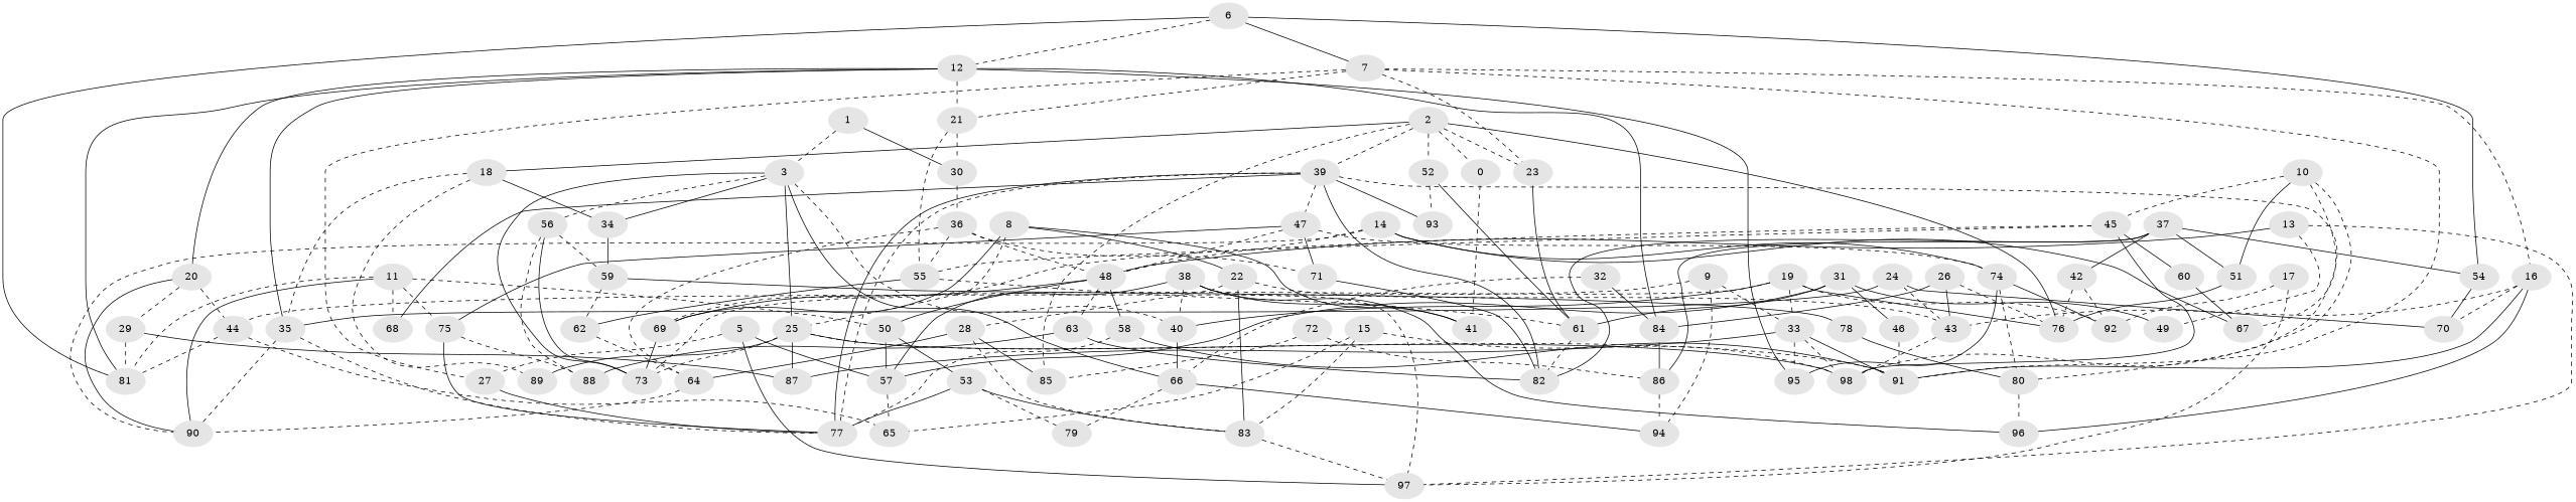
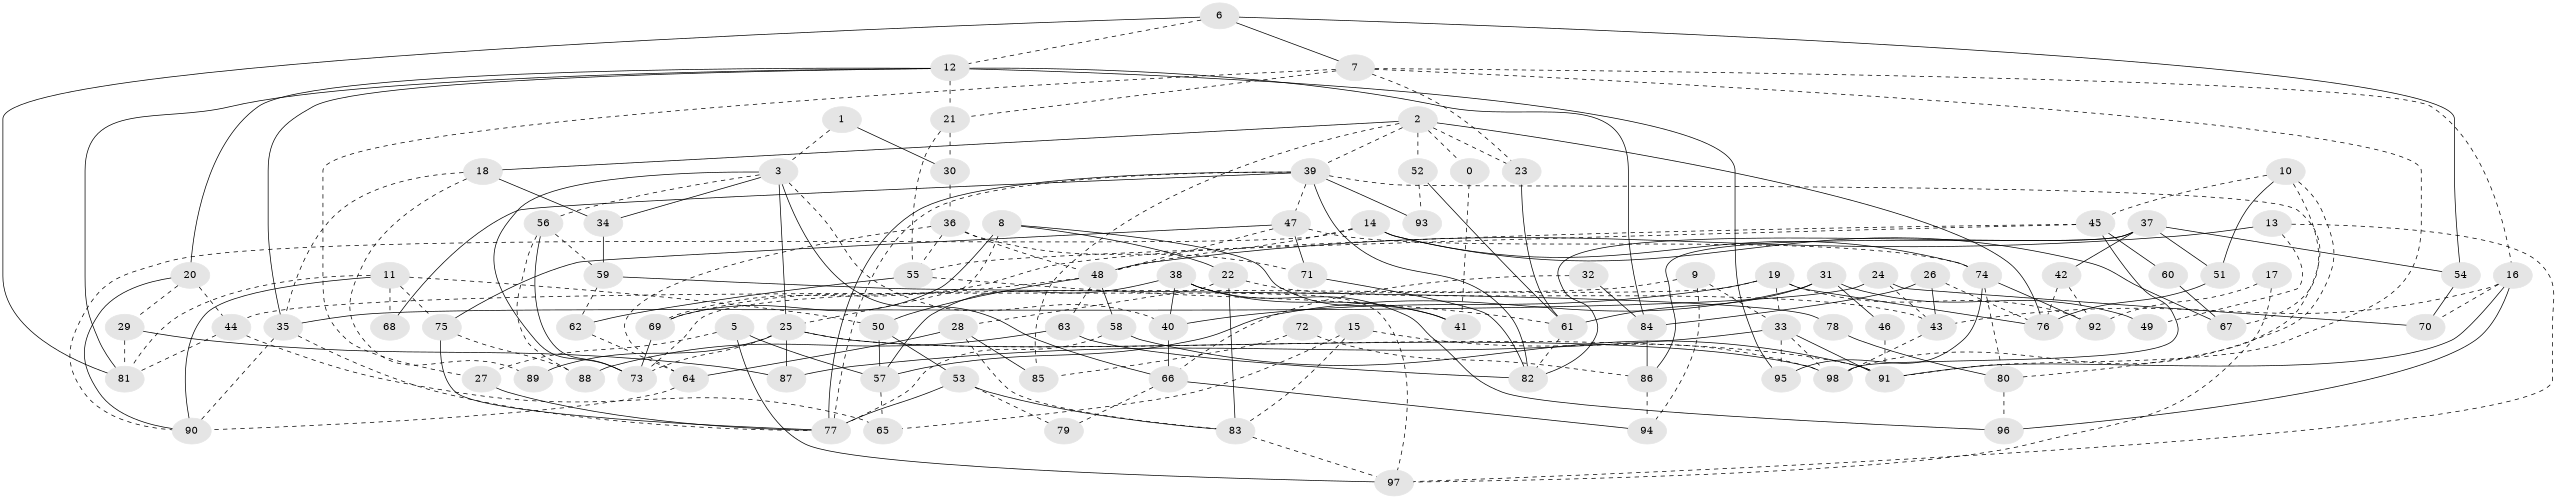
  graph {
    node [color=gray90 style=filled]
    edge [style=dashed]
    1
    3
    30
    25
    34
    40
    56
    66
    73
    36
    n11 [label=0]
    2
    18
    23
    39
    52
    76
    85
    41
    35
    89
    61
    68
    77
    82
    47
    80
    93
    91
    98
    87
    59
    88
    94
    79
    5
    27
    57
    97
    65
    6
    7
    12
    54
    81
    16
    21
    20
    84
    95
    70
    43
    96
    55
    8
    22
    69
    83
    28
    9
    33
    44
    10
    45
    51
    67
    60
    11
    50
    75
    90
    53
    29
    86
    13
    48
    49
    58
    63
    14
    74
    92
    15
    17
    19
    62
    64
    24
    26
    71
    31
    46
    32
    78
    37
    42
    38
    72
    1 -- 3
    1 -- 30 [style=solid]
    3 -- 25 [style=solid]
    3 -- 34 [style=solid]
    3 -- 40
    3 -- 56
    3 -- 66 [style=solid]
    3 -- 73 [style=solid]
    30 -- 36
    25 -- 73
    25 -- 89 [style=solid]
    25 -- 91
    25 -- 98 [style=solid]
    25 -- 87 [style=solid]
    34 -- 59 [style=solid]
    40 -- 66 [style=solid]
    56 -- 73 [style=solid]
    56 -- 59
    56 -- 88
    66 -- 94 [style=solid]
    66 -- 79
    36 -- 55
    36 -- 48
    36 -- 64
    36 -- 71
    n11 -- 41
    2 -- n11
    2 -- 18 [style=solid]
    2 -- 23
    2 -- 39
    2 -- 52
    2 -- 76 [style=solid]
    2 -- 85
    18 -- 34 [style=solid]
    18 -- 35
    18 -- 89
    23 -- 61 [style=solid]
    39 -- 68 [style=solid]
    39 -- 77 [style=solid]
    39 -- 77
    39 -- 82 [style=solid]
    39 -- 47
    39 -- 80
    39 -- 93 [style=solid]
    52 -- 61 [style=solid]
    52 -- 93
    35 -- 77
    35 -- 90
    61 -- 82
    47 -- 75 [style=solid]
    47 -- 48
    47 -- 74
    47 -- 71 [style=solid]
    80 -- 96
    59 -- 62
    59 -- 78 [style=solid]
    5 -- 27
    5 -- 57 [style=solid]
    5 -- 97 [style=solid]
    27 -- 77 [style=solid]
    57 -- 65
    6 -- 7 [style=solid]
    6 -- 12
    6 -- 54 [style=solid]
    6 -- 81 [style=solid]
    7 -- 23
    7 -- 91
    7 -- 27
    7 -- 16
    7 -- 21
    12 -- 35 [style=solid]
    12 -- 81 [style=solid]
    12 -- 21
    12 -- 20 [style=solid]
    12 -- 84 [style=solid]
    12 -- 95 [style=solid]
    54 -- 70 [style=solid]
    16 -- 91 [style=solid]
    16 -- 70
    16 -- 43
    16 -- 96 [style=solid]
    21 -- 30
    21 -- 55
    20 -- 44
    20 -- 90 [style=solid]
    20 -- 29
    84 -- 86 [style=solid]
    43 -- 98
    55 -- 61
    55 -- 62 [style=solid]
    8 -- 25
    8 -- 41 [style=solid]
    8 -- 22 [style=solid]
    8 -- 69 [style=solid]
    22 -- 43
    22 -- 83 [style=solid]
    22 -- 28
    69 -- 73 [style=solid]
    83 -- 97
    28 -- 85 [style=solid]
    28 -- 83
    28 -- 64 [style=solid]
    9 -- 94
    9 -- 33
    9 -- 44
    33 -- 91 [style=solid]
    33 -- 98
    33 -- 87 [style=solid]
    33 -- 95
    44 -- 65
    44 -- 81
    10 -- 98
    10 -- 45
    10 -- 51 [style=solid]
    10 -- 67
    45 -- 98 [style=solid]
    45 -- 55
    45 -- 69
    45 -- 60 [style=solid]
    51 -- 76 [style=solid]
    60 -- 67 [style=solid]
    11 -- 68
    11 -- 81
    11 -- 50
    11 -- 75
    11 -- 90 [style=solid]
    50 -- 57 [style=solid]
    50 -- 53 [style=solid]
    75 -- 77 [style=solid]
    75 -- 88
    53 -- 77 [style=solid]
    53 -- 79
    53 -- 83 [style=solid]
    29 -- 87 [style=solid]
    29 -- 81
    86 -- 94
    13 -- 97
    13 -- 48 [style=solid]
    13 -- 49
-   48 -- 69 [style=solid]
+   48 -- 69
    48 -- 50 [style=solid]
    48 -- 58 [style=solid]
    48 -- 63
    58 -- 77
    58 -- 91 [style=solid]
    63 -- 82 [style=solid]
    63 -- 88 [style=solid]
    14 -- 67 [style=solid]
    14 -- 90
    14 -- 48
    14 -- 74 [style=solid]
    74 -- 80
    74 -- 95 [style=solid]
    74 -- 92 [style=solid]
    15 -- 98
    15 -- 65
    15 -- 83
    17 -- 97
    17 -- 92
    19 -- 40 [style=solid]
    19 -- 73
    19 -- 76 [style=solid]
    19 -- 33
    19 -- 92
    62 -- 64
    64 -- 90
    24 -- 35 [style=solid]
    24 -- 70 [style=solid]
    24 -- 43
    26 -- 76
    26 -- 84 [style=solid]
    26 -- 43 [style=solid]
    71 -- 82 [style=solid]
    31 -- 61 [style=solid]
    31 -- 57 [style=solid]
    31 -- 49 [style=solid]
    31 -- 46 [style=solid]
    46 -- 91
    32 -- 66
    32 -- 84 [style=solid]
    78 -- 80 [style=solid]
    37 -- 82 [style=solid]
    37 -- 54 [style=solid]
    37 -- 51 [style=solid]
    37 -- 86 [style=solid]
    37 -- 42 [style=solid]
    42 -- 76
    42 -- 92
-   38 -- 40
+   38 -- 40 [style=solid]
    38 -- 41 [style=solid]
    38 -- 57 [style=solid]
    38 -- 97
    38 -- 96 [style=solid]
    72 -- 85
    72 -- 86
  }
